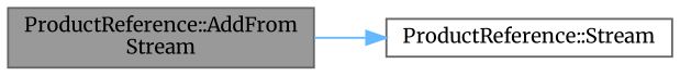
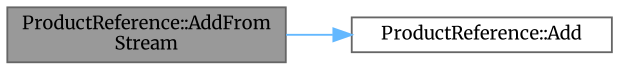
  digraph {
    rankdir=LR
    fontname=Merriweather
    node [fontname=Merriweather fontsize=10 shape=box style=filled]
    n1 [color=gray40 fillcolor=grey60 fontcolor=black height=0.2 label="ProductReference::AddFrom\lStream" width=0.4]
-   n2 [color=grey40 fillcolor=white height=0.2 label="ProductReference::Stream" width=0.4]
+   n2 [color=grey40 fillcolor=white height=0.2 label="ProductReference::Add" width=0.4]
    n1 -> n2 [color=steelblue1 fontname=Merriweather fontsize=10 labelfontname=Helvetica labelfontsize=10 style=solid]
  }
